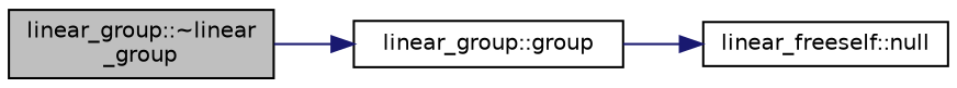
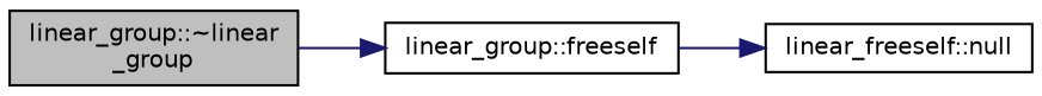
  digraph {
    rankdir=LR
    node [color=black fillcolor=white fontname=Helvetica fontsize=10 shape=record style=filled]
    edge [color=midnightblue fontname=Helvetica fontsize=10 labelfontname=Helvetica labelfontsize=10 style=solid]
    n1 [fillcolor=grey75 fontcolor=black height=0.2 label="linear_group::~linear\l_group" width=0.4]
-   n2 [height=0.2 label="linear_group::group" width=0.4]
+   n2 [height=0.2 label="linear_group::freeself" width=0.4]
    n3 [height=0.2 label="linear_freeself::null" width=0.4]
    n1 -> n2
    n2 -> n3
  }
